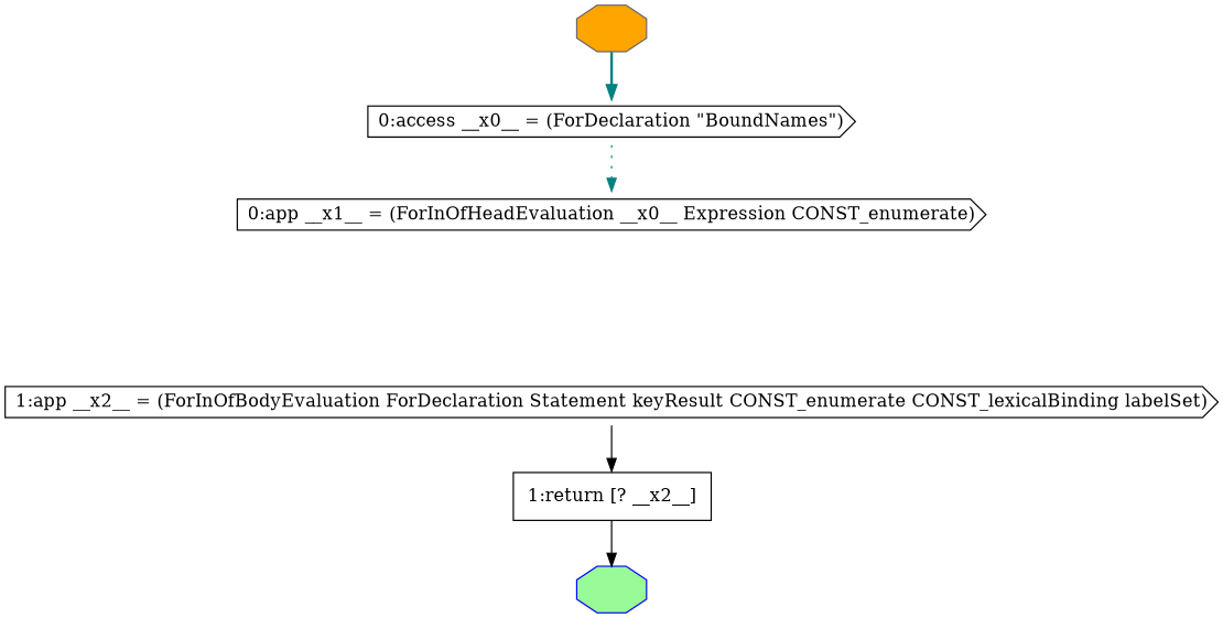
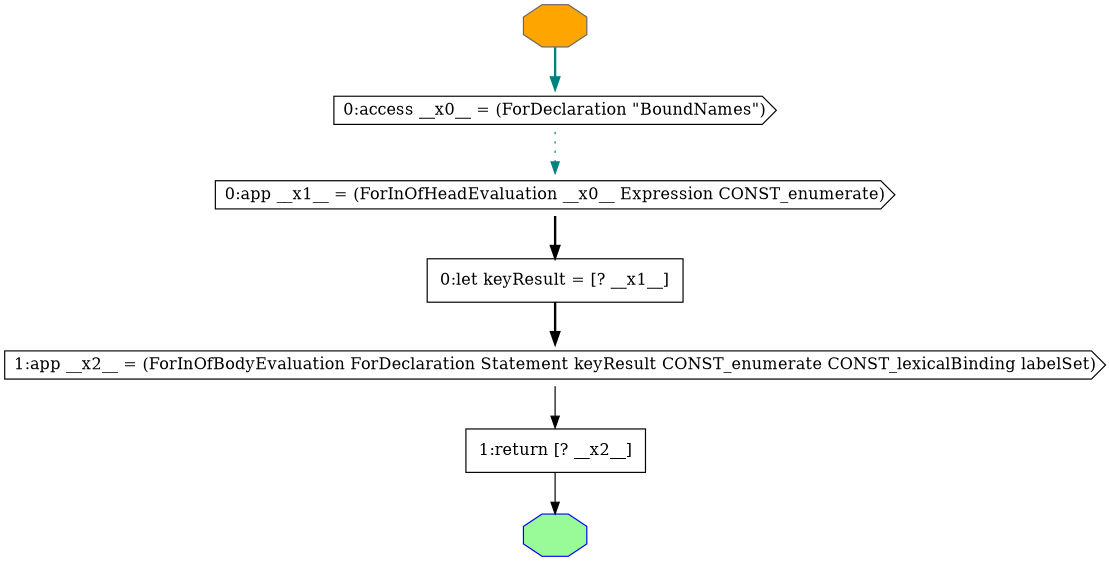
  digraph {
    node [color=black fillcolor=white shape=cds style=filled]
    edge [color=black style=bold]
    n1 [label=<<font color="black">0:app __x1__ = (ForInOfHeadEvaluation __x0__ Expression CONST_enumerate)</font>>]
+   n2 [label=<<font color="black">     <table border="0" cellborder="1" cellspacing="0" cellpadding="10">       <tr><td align="left">0:let keyResult = [? __x1__]</td></tr>     </table>   </font>> margin=0 shape=none]
    n3 [label=<<font color="black">0:access __x0__ = (ForDeclaration &quot;BoundNames&quot;)</font>>]
    n4 [label=<<font color="black">     <table border="0" cellborder="1" cellspacing="0" cellpadding="10">       <tr><td align="left">1:return [? __x2__]</td></tr>     </table>   </font>> margin=0 shape=none]
    n5 [color=blue fillcolor=palegreen label=" " shape=octagon]
    n6 [label=<<font color="black">1:app __x2__ = (ForInOfBodyEvaluation ForDeclaration Statement keyResult CONST_enumerate CONST_lexicalBinding labelSet)</font>>]
    n7 [color=gray40 fillcolor=orange label=" " shape=octagon]
+   n1 -> n2
+   n2 -> n6
    n3 -> n1 [color=teal style=dotted]
    n4 -> n5 [style=solid]
    n6 -> n4 [style=solid]
    n7 -> n3 [color=teal]
  }
